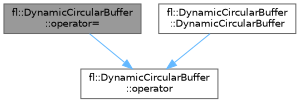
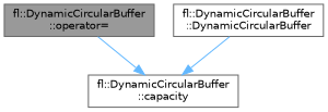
  digraph {
    rankdir=TB
    node [color=grey40 fillcolor=white fontname=Helvetica fontsize=10 shape=box style=filled]
    edge [color=steelblue1 fontname=Helvetica fontsize=10 labelfontname=Helvetica labelfontsize=10 style=solid]
    n1 [color=gray40 fillcolor=grey60 fontcolor=black height=0.2 label="fl::DynamicCircularBuffer\l::operator=" width=0.4]
-   n2 [height=0.2 label="fl::DynamicCircularBuffer\l::operator" width=0.4]
+   n2 [height=0.2 label="fl::DynamicCircularBuffer\l::capacity" width=0.4]
    n3 [height=0.2 label="fl::DynamicCircularBuffer\l::DynamicCircularBuffer" width=0.4]
    n1 -> n2
    n3 -> n2
  }
